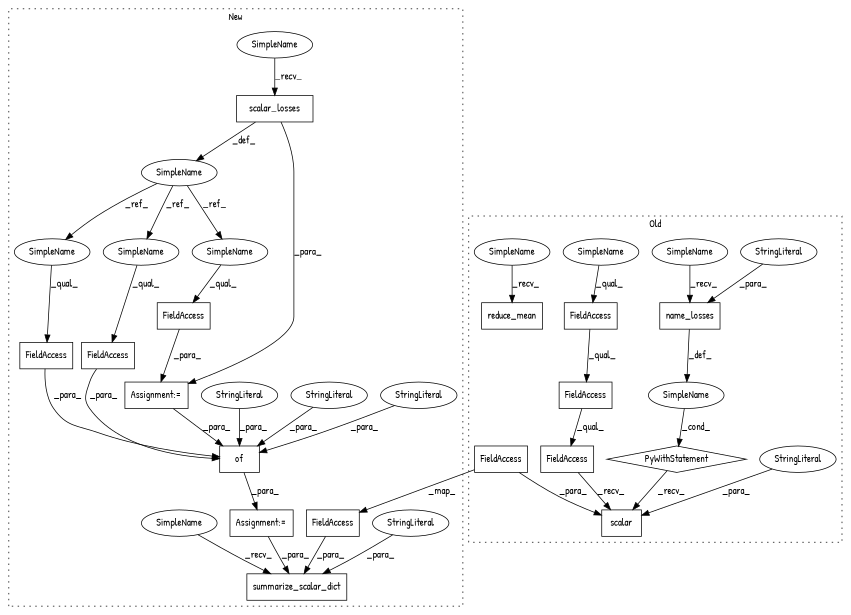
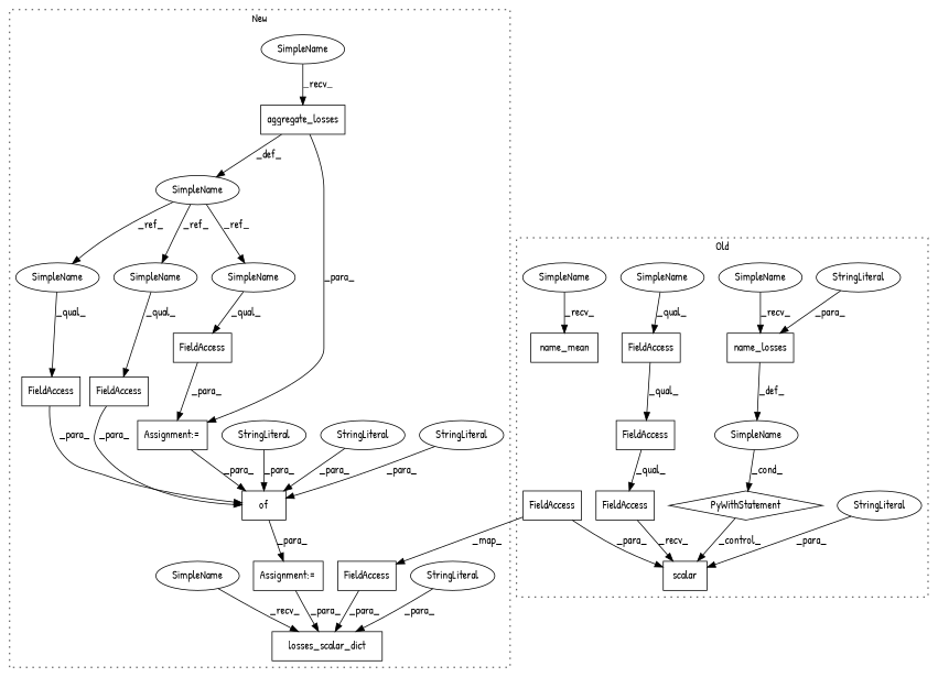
  digraph {
    fontname="Patrick Hand"
    node [a=42 fontname="Patrick Hand" l=10 s=9230 shape=box]
    edge [fontname="Patrick Hand"]
-   n1 [a=32 l="12,1" label=reduce_mean s="8856,8995"]
+   n1 [a=32 l="12,1" label=name_mean s="8856,8995"]
    n2 [a=22 l=17 label=FieldAccess]
    n3 [a=32 l="11,1" label=name_losses s="9197,9217"]
    n4 [a=104 l="10,2" label=PyWithStatement s="9176,9218" shape=diamond]
    n5 [label=SimpleName shape=ellipse l="" s=""]
    n6 [a=32 l="7,1" label=scalar s="9259,9315"]
    n7 [a=45 l=13 label=StringLiteral s=9266 shape=ellipse]
    n8 [a=45 l=9 label=StringLiteral s=9208 shape=ellipse]
    n9 [a=22 l=20 label=FieldAccess]
    n10 [a=22 l=28 label=FieldAccess]
    n11 [a=22 l=23 label=FieldAccess s=9292]
    n12 [label=SimpleName s=9186 shape=ellipse]
    n13 [label=SimpleName shape=ellipse]
    n14 [label=SimpleName s=8845 shape=ellipse]
    n15 [a=32 l="3,1" label=of s="9333,9426"]
    n16 [a=45 l=13 label=StringLiteral s=9336 shape=ellipse]
-   n17 [a=32 l="17,1" label=scalar_losses s="9219,9270"]
+   n17 [a=32 l="17,1" label=aggregate_losses s="9219,9270"]
    n18 [a=45 label=StringLiteral s=9368 shape=ellipse]
    n19 [a=45 l=12 label=StringLiteral s=9403 shape=ellipse]
-   n20 [a=32 l="22,1" label=summarize_scalar_dict s="9442,9509"]
+   n20 [a=32 l="22,1" label=losses_scalar_dict s="9442,9509"]
    n21 [a=22 l=23 label=FieldAccess s=9379]
    n22 [l=8 label=SimpleName s=9203 shape=ellipse]
    n23 [a=22 l=19 label=FieldAccess s=9290]
    n24 [a=22 l=17 label=FieldAccess s=9350]
    n25 [a=45 l=9 label=StringLiteral s=9500 shape=ellipse]
    n26 [a=7 l=1 label="Assignment:=" s=9328]
    n27 [a=7 l=1 label="Assignment:=" s=9289]
    n28 [a=22 l=23 label=FieldAccess s=9476]
    n29 [l=8 label=SimpleName s=9290 shape=ellipse]
    n30 [l=8 label=SimpleName s=9350 shape=ellipse]
    n31 [l=8 label=SimpleName s=9379 shape=ellipse]
    n32 [l=6 label=SimpleName s=9212 shape=ellipse]
    n33 [l=6 label=SimpleName s=9435 shape=ellipse]
    subgraph cluster_1 {
      label=Old
      style=dotted
      n1
      n2
      n3
      n4
      n5
      n6
      n7
      n8
      n9
      n10
      n11
      n12
      n13
      n14
    }
    subgraph cluster_2 {
      label=New
      style=dotted
      n15
      n16
      n17
      n18
      n19
      n20
      n21
      n22
      n23
      n24
      n25
      n26
      n27
      n28
      n29
      n30
      n31
      n32
      n33
    }
    n2 -> n9 [label=_qual_]
    n3 -> n5 [label=_def_]
-   n4 -> n6 [label=_recv_]
+   n4 -> n6 [label=_control_]
    n5 -> n4 [label=_cond_]
    n7 -> n6 [label=_para_]
    n8 -> n3 [label=_para_]
    n9 -> n10 [label=_qual_]
    n10 -> n6 [label=_recv_]
    n11 -> n6 [label=_para_]
    n11 -> n28 [label=_map_]
    n12 -> n3 [label=_recv_]
    n13 -> n2 [label=_qual_]
    n14 -> n1 [label=_recv_]
    n15 -> n26 [label=_para_]
    n16 -> n15 [label=_para_]
    n17 -> n22 [label=_def_]
    n17 -> n27 [label=_para_]
    n18 -> n15 [label=_para_]
    n19 -> n15 [label=_para_]
    n21 -> n15 [label=_para_]
    n22 -> n29 [label=_ref_]
    n22 -> n30 [label=_ref_]
    n22 -> n31 [label=_ref_]
    n23 -> n27 [label=_para_]
    n24 -> n15 [label=_para_]
    n25 -> n20 [label=_para_]
    n26 -> n20 [label=_para_]
    n27 -> n15 [label=_para_]
    n28 -> n20 [label=_para_]
    n29 -> n23 [label=_qual_]
    n30 -> n24 [label=_qual_]
    n31 -> n21 [label=_qual_]
    n32 -> n17 [label=_recv_]
    n33 -> n20 [label=_recv_]
  }
